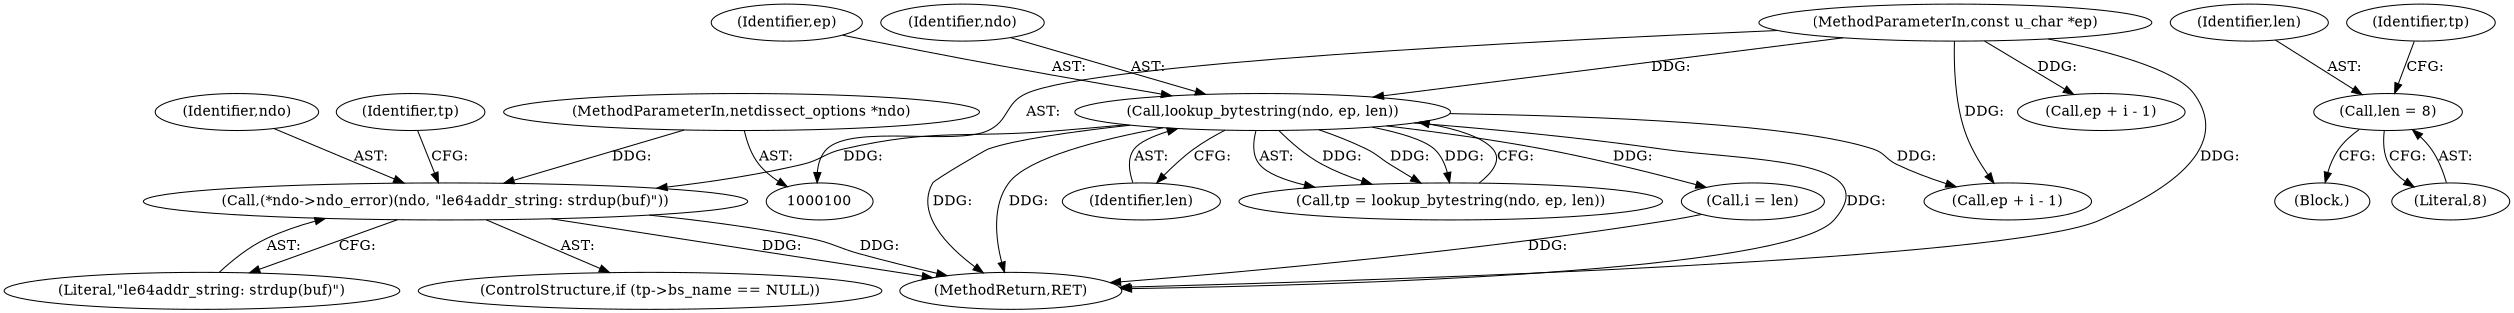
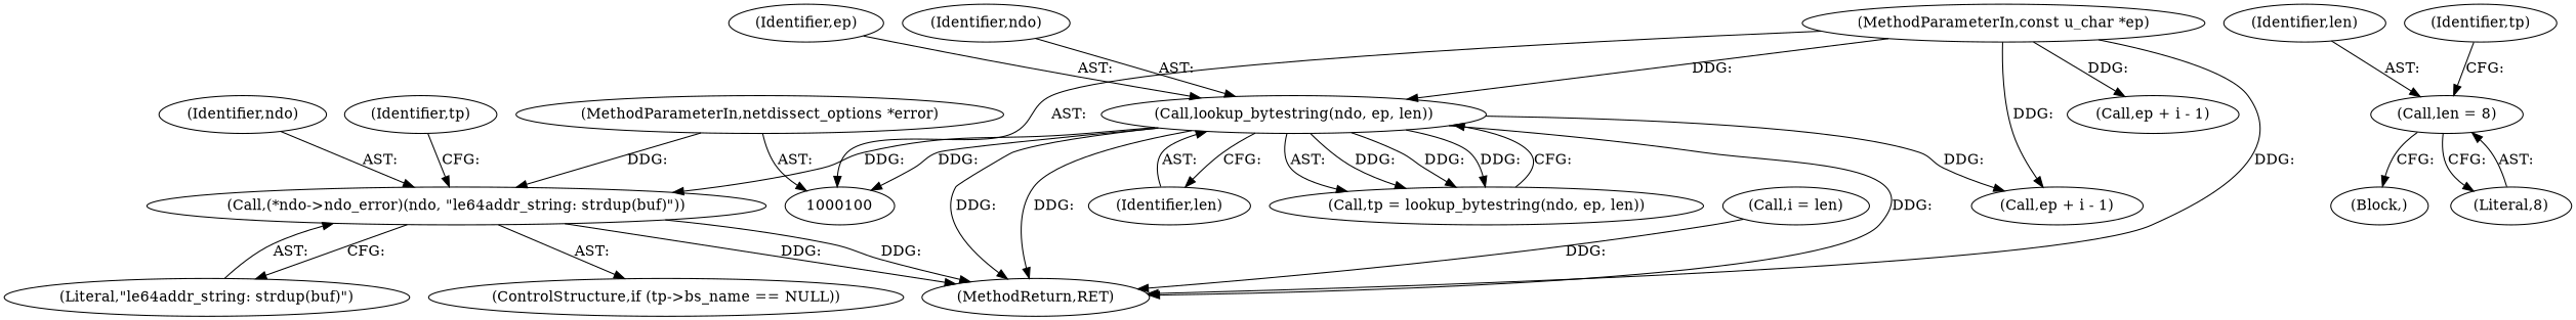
  digraph {
    n1 [label="(Call,(*ndo->ndo_error)(ndo, \"le64addr_string: strdup(buf)\"))"]
    n2 [label="(Literal,\"le64addr_string: strdup(buf)\")"]
    n3 [label="(MethodReturn,RET)"]
    n4 [label="(ControlStructure,if (tp->bs_name == NULL))"]
    n5 [label="(Call,lookup_bytestring(ndo, ep, len))"]
    n6 [label="(Identifier,len)"]
    n7 [label="(Call,i = len)"]
    n8 [label="(Call,ep + i - 1)"]
    n9 [label="(Call,tp = lookup_bytestring(ndo, ep, len))"]
-   n10 [label="(MethodParameterIn,netdissect_options *ndo)"]
+   n10 [label="(MethodParameterIn,netdissect_options *error)"]
    1000100
    n12 [label="(MethodParameterIn,const u_char *ep)"]
    n13 [label="(Call,ep + i - 1)"]
    n14 [label="(Call,len = 8)"]
    n15 [label="(Block,)"]
    n16 [label="(Literal,8)"]
    n17 [label="(Identifier,ndo)"]
    n18 [label="(Identifier,len)"]
    n19 [label="(Identifier,ndo)"]
    n20 [label="(Identifier,tp)"]
    n21 [label="(Identifier,tp)"]
    n22 [label="(Identifier,ep)"]
    n1 -> n2 [label="CFG: "]
    n1 -> n3 [label="DDG: "]
    n1 -> n3 [label="DDG: "]
    n1 -> n4 [label="AST: "]
    n2 -> n1 [label="AST: "]
    n5 -> n1 [label="DDG: "]
    n5 -> n3 [label="DDG: "]
    n5 -> n3 [label="DDG: "]
    n5 -> n3 [label="DDG: "]
    n5 -> n6 [label="CFG: "]
-   n5 -> n7 [label="DDG: "]
+   n5 -> 1000100 [label="DDG: "]
    n5 -> n8 [label="DDG: "]
    n5 -> n9 [label="AST: "]
    n5 -> n9 [label="DDG: "]
    n5 -> n9 [label="DDG: "]
    n5 -> n9 [label="DDG: "]
    n6 -> n5 [label="AST: "]
    n7 -> n3 [label="DDG: "]
    n9 -> n5 [label="CFG: "]
    n10 -> n1 [label="DDG: "]
    n10 -> 1000100 [label="AST: "]
    n12 -> n3 [label="DDG: "]
    n12 -> n5 [label="DDG: "]
    n12 -> n8 [label="DDG: "]
    n12 -> 1000100 [label="AST: "]
    n12 -> n13 [label="DDG: "]
    n14 -> n15 [label="CFG: "]
    n14 -> n16 [label="CFG: "]
    n16 -> n14 [label="AST: "]
    n17 -> n1 [label="AST: "]
    n18 -> n14 [label="AST: "]
    n19 -> n5 [label="AST: "]
    n20 -> n1 [label="CFG: "]
    n21 -> n14 [label="CFG: "]
    n22 -> n5 [label="AST: "]
  }
